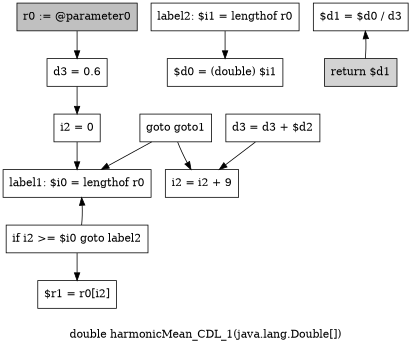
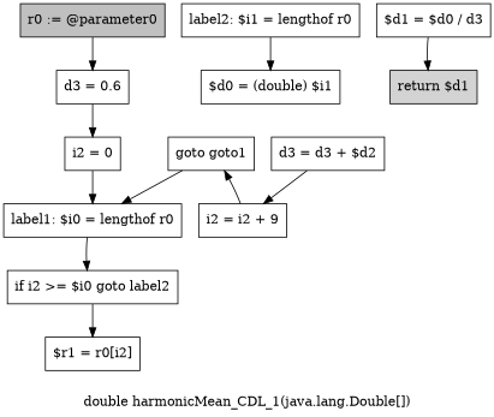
  digraph {
    label="double harmonicMean_CDL_1(java.lang.Double[])"
    node [shape=box]
    n1 [fillcolor=gray label="r0 := @parameter0" style=filled]
    n2 [label="d3 = 0.6"]
    n3 [label="i2 = 0"]
    n4 [label="label1: $i0 = lengthof r0"]
    n5 [label="if i2 >= $i0 goto label2"]
    n6 [label="$r1 = r0[i2]"]
    n7 [label="label2: $i1 = lengthof r0"]
    n8 [label="$d0 = (double) $i1"]
    n9 [label="d3 = d3 + $d2"]
    n10 [label="i2 = i2 + 9"]
    n11 [label="goto goto1"]
    n12 [label="$d1 = $d0 / d3"]
    n13 [fillcolor=lightgray label="return $d1" style=filled]
    n1 -> n2
    n2 -> n3
    n3 -> n4
-   n5 -> n4
+   n4 -> n5
    n5 -> n6
    n7 -> n8
    n9 -> n10
-   n11 -> n10
+   n10 -> n11
    n11 -> n4
-   n13 -> n12
+   n12 -> n13
  }
